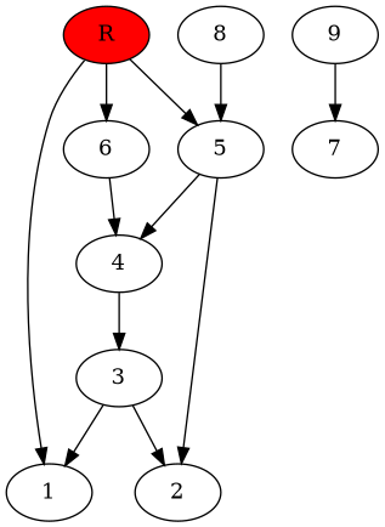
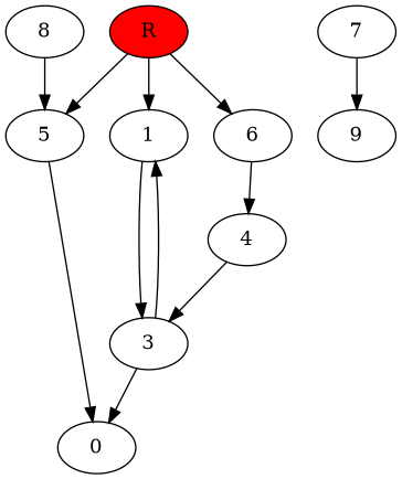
  digraph {
    1
    3
-   2
+   2 [label=0]
    4
    5
    6
    7
    9
    8
    R [fillcolor="#ff0000" style=filled]
+   1 -> 3
    3 -> 1
    3 -> 2
    4 -> 3
    5 -> 2
-   5 -> 4
    6 -> 4
-   9 -> 7
+   7 -> 9
    8 -> 5
    R -> 1
    R -> 5
    R -> 6
  }
